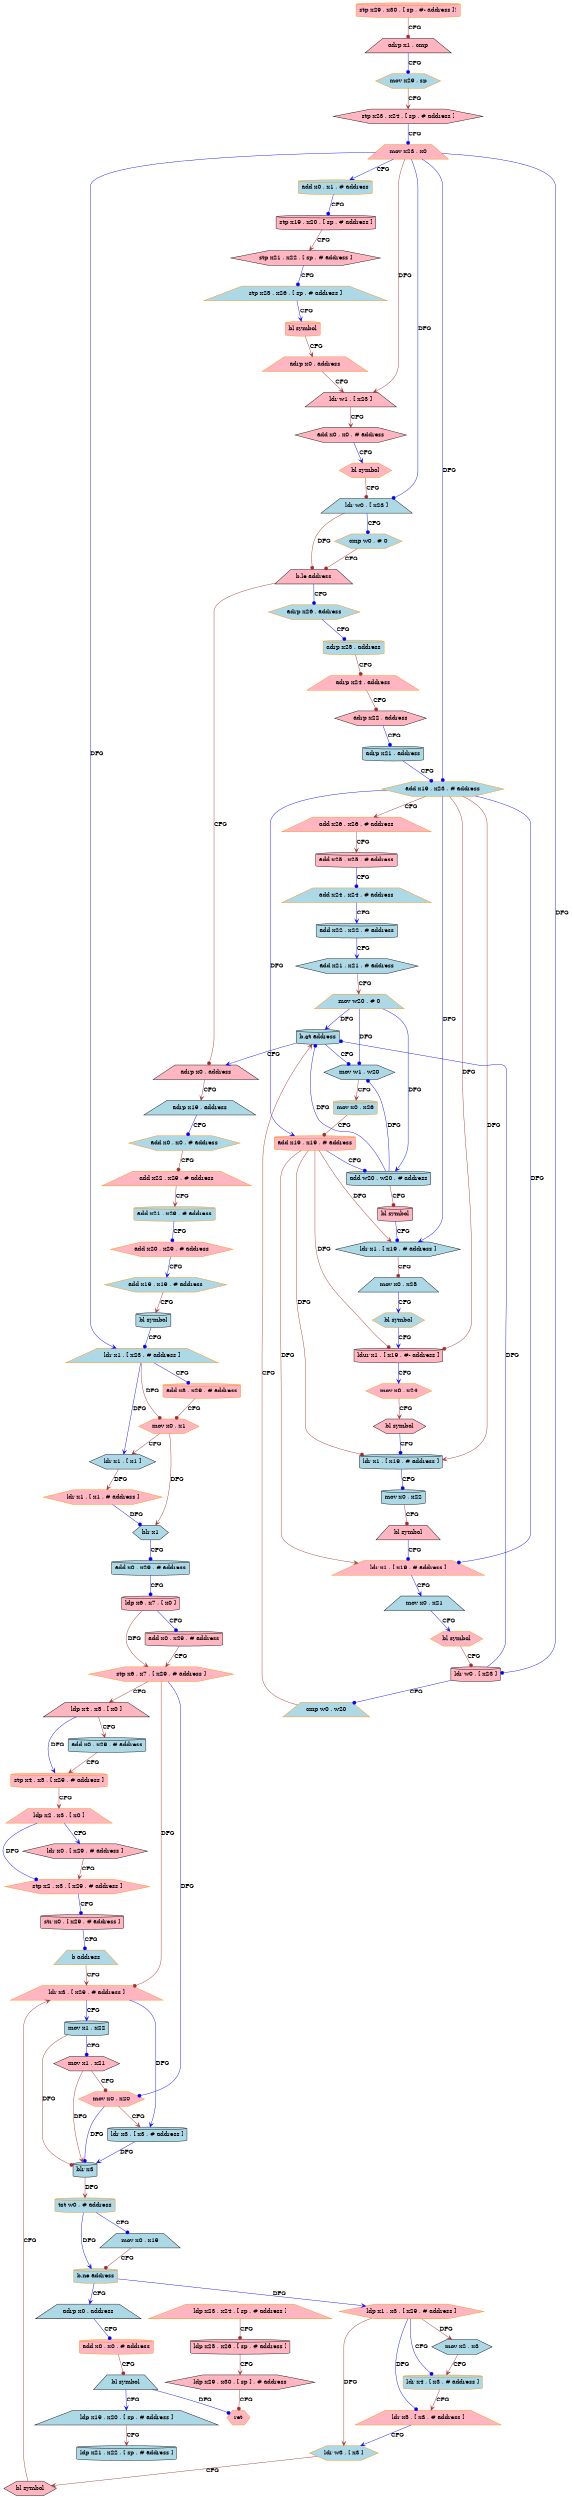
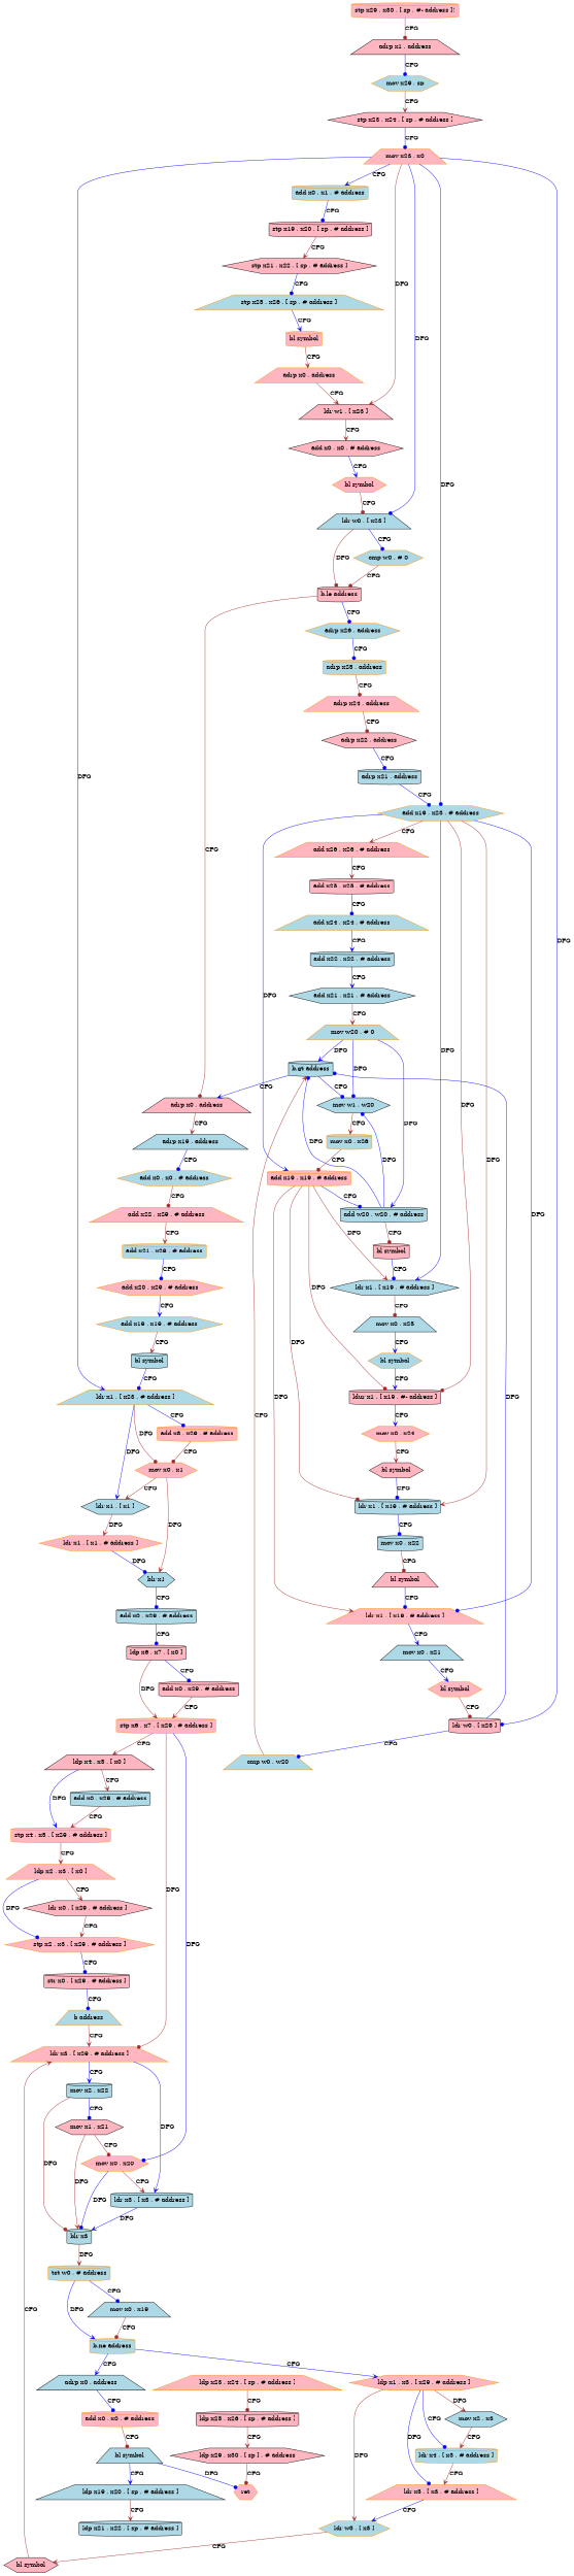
  digraph {
    node [color=black fillcolor=lightpink shape=cylinder style=filled]
    edge [arrowhead=dot color=blue]
    n1 [color=darkorange label="stp x29 , x30 , [ sp , #- address ]!"]
-   n2 [label="adrp x1 , cmp" shape=trapezium]
+   n2 [label="adrp x1 , address" shape=trapezium]
    n3 [color=darkorange fillcolor=lightblue label="mov x29 , sp" shape=hexagon]
    n4 [label="stp x23 , x24 , [ sp , # address ]" shape=hexagon]
    n5 [color=darkorange label="mov x23 , x0" shape=trapezium]
    n6 [color=darkorange fillcolor=lightblue label="add x0 , x1 , # address"]
    n7 [label="ldr w1 , [ x23 ]" shape=trapezium]
    n8 [fillcolor=lightblue label="ldr w0 , [ x23 ]" shape=trapezium]
    n9 [color=darkorange fillcolor=lightblue label="ldr x1 , [ x23 , # address ]" shape=trapezium]
    n10 [color=darkorange fillcolor=lightblue label="add x19 , x23 , # address" shape=hexagon]
    n11 [label="ldr w0 , [ x23 ]"]
    n12 [label="stp x19 , x20 , [ sp , # address ]"]
    n13 [label="add x0 , x0 , # address" shape=hexagon]
    n14 [color=darkorange fillcolor=lightblue label="cmp w0 , # 0" shape=hexagon]
-   n15 [label="b.le address" shape=trapezium]
+   n15 [label="b.le address"]
    n16 [color=darkorange label="add x8 , x29 , # address"]
    n17 [color=darkorange label="mov x0 , x1" shape=hexagon]
    n18 [fillcolor=lightblue label="ldr x1 , [ x1 ]" shape=hexagon]
    n19 [color=darkorange label="add x26 , x26 , # address" shape=trapezium]
    n20 [color=darkorange label="add x19 , x19 , # address"]
    n21 [fillcolor=lightblue label="ldr x1 , [ x19 , # address ]" shape=hexagon]
    n22 [label="ldur x1 , [ x19 , #- address ]"]
    n23 [fillcolor=lightblue label="ldr x1 , [ x19 , # address ]"]
    n24 [color=darkorange label="ldr x1 , [ x19 , # address ]" shape=trapezium]
    n25 [fillcolor=lightblue label="b.gt address"]
    n26 [color=darkorange fillcolor=lightblue label="cmp w0 , w20" shape=trapezium]
    n27 [label="stp x21 , x22 , [ sp , # address ]" shape=hexagon]
    n28 [color=darkorange fillcolor=lightblue label="stp x25 , x26 , [ sp , # address ]" shape=trapezium]
    n29 [color=darkorange label="bl symbol"]
    n30 [color=darkorange label="adrp x0 , address" shape=trapezium]
    n31 [color=darkorange label="bl symbol" shape=hexagon]
    n32 [label="adrp x0 , address" shape=trapezium]
    n33 [color=darkorange fillcolor=lightblue label="adrp x26 , address" shape=hexagon]
    n34 [fillcolor=lightblue label="adrp x19 , address" shape=trapezium]
    n35 [color=darkorange fillcolor=lightblue label="adrp x25 , address"]
    n36 [color=darkorange fillcolor=lightblue label="add x0 , x0 , # address" shape=hexagon]
    n37 [color=darkorange label="adrp x24 , address" shape=trapezium]
    n38 [color=darkorange label="add x22 , x29 , # address" shape=trapezium]
    n39 [color=darkorange fillcolor=lightblue label="add x21 , x29 , # address"]
    n40 [color=darkorange label="add x20 , x29 , # address" shape=hexagon]
    n41 [color=darkorange fillcolor=lightblue label="add x19 , x19 , # address" shape=hexagon]
    n42 [fillcolor=lightblue label="bl symbol"]
    n43 [fillcolor=lightblue label="blr x1" shape=hexagon]
    n44 [color=darkorange label="ldr x1 , [ x1 , # address ]" shape=hexagon]
    n45 [fillcolor=lightblue label="add x0 , x29 , # address"]
    n46 [label="ldp x6 , x7 , [ x0 ]"]
    n47 [label="add x0 , x29 , # address"]
-   n48 [color=darkorange label="stp x6 , x7 , [ x29 , # address ]" shape=hexagon]
+   n48 [color=darkorange label="stp x6 , x7 , [ x29 , # address ]"]
    n49 [label="ldp x4 , x5 , [ x0 ]" shape=trapezium]
    n50 [color=darkorange label="ldr x3 , [ x29 , # address ]" shape=trapezium]
    n51 [color=darkorange label="mov x0 , x20" shape=hexagon]
    n52 [fillcolor=lightblue label="add x0 , x29 , # address"]
    n53 [color=darkorange label="stp x4 , x5 , [ x29 , # address ]"]
-   n54 [fillcolor=lightblue label="mov x1 , x22"]
+   n54 [fillcolor=lightblue label="mov x2 , x22"]
    n55 [fillcolor=lightblue label="ldr x3 , [ x3 , # address ]"]
    n56 [fillcolor=lightblue label="blr x3"]
    n57 [color=darkorange label="ldp x2 , x3 , [ x0 ]" shape=trapezium]
    n58 [label="ldr x0 , [ x29 , # address ]" shape=hexagon]
    n59 [color=darkorange label="stp x2 , x3 , [ x29 , # address ]" shape=hexagon]
    n60 [label="str x0 , [ x29 , # address ]"]
    n61 [color=darkorange fillcolor=lightblue label="b address" shape=trapezium]
    n62 [label="mov x1 , x21" shape=hexagon]
    n63 [label="adrp x22 , address" shape=hexagon]
    n64 [fillcolor=lightblue label="adrp x21 , address"]
    n65 [label="add x25 , x25 , # address"]
    n66 [fillcolor=lightblue label="add w20 , w20 , # address"]
    n67 [fillcolor=lightblue label="mov x0 , x25" shape=trapezium]
    n68 [color=darkorange label="mov x0 , x24" shape=hexagon]
    n69 [fillcolor=lightblue label="mov x0 , x22"]
    n70 [fillcolor=lightblue label="mov x0 , x21" shape=trapezium]
    n71 [color=darkorange fillcolor=lightblue label="add x24 , x24 , # address" shape=trapezium]
    n72 [fillcolor=lightblue label="add x22 , x22 , # address"]
    n73 [fillcolor=lightblue label="add x21 , x21 , # address" shape=hexagon]
    n74 [color=darkorange fillcolor=lightblue label="mov w20 , # 0" shape=trapezium]
    n75 [fillcolor=lightblue label="mov w1 , w20" shape=hexagon]
    n76 [color=darkorange fillcolor=lightblue label="mov x0 , x26"]
    n77 [label="bl symbol"]
    n78 [color=darkorange fillcolor=lightblue label="tst w0 , # address"]
    n79 [fillcolor=lightblue label="mov x0 , x19" shape=trapezium]
    n80 [color=darkorange fillcolor=lightblue label="b.ne address"]
    n81 [color=darkorange label="ldp x1 , x3 , [ x29 , # address ]" shape=hexagon]
    n82 [fillcolor=lightblue label="adrp x0 , address" shape=trapezium]
    n83 [fillcolor=lightblue label="mov x2 , x3" shape=hexagon]
    n84 [color=darkorange fillcolor=lightblue label="ldr x4 , [ x3 , # address ]"]
    n85 [color=darkorange label="ldr x5 , [ x3 , # address ]" shape=trapezium]
    n86 [color=darkorange fillcolor=lightblue label="ldr w3 , [ x3 ]" shape=hexagon]
    n87 [color=darkorange label="add x0 , x0 , # address"]
    n88 [label="bl symbol" shape=hexagon]
    n89 [fillcolor=lightblue label="bl symbol" shape=trapezium]
    n90 [color=darkorange fillcolor=lightblue label="bl symbol" shape=hexagon]
    n91 [label="bl symbol" shape=hexagon]
    n92 [label="bl symbol" shape=trapezium]
    n93 [color=darkorange label="bl symbol" shape=hexagon]
    n94 [fillcolor=lightblue label="ldp x19 , x20 , [ sp , # address ]" shape=trapezium]
    n95 [color=darkorange label=ret shape=hexagon]
    n96 [fillcolor=lightblue label="ldp x21 , x22 , [ sp , # address ]"]
    n97 [color=darkorange label="ldp x23 , x24 , [ sp , # address ]" shape=trapezium]
    n98 [label="ldp x25 , x26 , [ sp , # address ]"]
    n99 [label="ldp x29 , x30 , [ sp ] , # address" shape=hexagon]
    n1 -> n2 [color=brown label=CFG]
    n2 -> n3 [label=CFG]
    n3 -> n4 [arrowhead=vee color=brown label=CFG]
    n4 -> n5 [label=CFG]
    n5 -> n6 [arrowhead=vee label=CFG]
    n5 -> n7 [arrowhead=vee color=brown label=DFG]
    n5 -> n8 [label=DFG]
    n5 -> n9 [arrowhead=vee label=DFG]
    n5 -> n10 [label=DFG]
    n5 -> n11 [label=DFG]
    n6 -> n12 [label=CFG]
    n7 -> n13 [arrowhead=vee color=brown label=CFG]
    n8 -> n14 [label=CFG]
    n8 -> n15 [color=brown label=DFG]
    n9 -> n16 [label=CFG]
    n9 -> n17 [color=brown label=DFG]
    n9 -> n18 [arrowhead=vee label=DFG]
    n10 -> n19 [arrowhead=vee color=brown label=CFG]
    n10 -> n20 [arrowhead=vee label=DFG]
    n10 -> n21 [arrowhead=vee label=DFG]
    n10 -> n22 [color=brown label=DFG]
    n10 -> n23 [arrowhead=vee color=brown label=DFG]
    n10 -> n24 [label=DFG]
    n11 -> n25 [label=DFG]
    n11 -> n26 [label=CFG]
    n12 -> n27 [arrowhead=vee color=brown label=CFG]
    n13 -> n31 [arrowhead=vee label=CFG]
    n14 -> n15 [color=brown label=CFG]
    n15 -> n32 [color=brown label=CFG]
    n15 -> n33 [label=CFG]
    n16 -> n17 [color=brown label=CFG]
    n17 -> n18 [arrowhead=vee color=brown label=CFG]
    n17 -> n43 [arrowhead=vee color=brown label=DFG]
    n18 -> n44 [arrowhead=vee color=brown label=DFG]
    n19 -> n65 [arrowhead=vee color=brown label=CFG]
    n20 -> n21 [arrowhead=vee color=brown label=DFG]
    n20 -> n22 [color=brown label=DFG]
    n20 -> n23 [color=brown label=DFG]
    n20 -> n24 [arrowhead=vee color=brown label=DFG]
    n20 -> n66 [label=CFG]
    n21 -> n67 [color=brown label=CFG]
    n22 -> n68 [arrowhead=vee label=CFG]
    n23 -> n69 [label=CFG]
    n24 -> n70 [arrowhead=vee label=CFG]
    n25 -> n32 [arrowhead=vee label=CFG]
    n25 -> n75 [label=CFG]
    n26 -> n25 [arrowhead=vee color=brown label=CFG]
    n27 -> n28 [label=CFG]
    n28 -> n29 [arrowhead=vee label=CFG]
    n29 -> n30 [arrowhead=vee color=brown label=CFG]
    n30 -> n7 [arrowhead=vee color=brown label=CFG]
    n31 -> n8 [color=brown label=CFG]
    n32 -> n34 [arrowhead=vee color=brown label=CFG]
    n33 -> n35 [label=CFG]
    n34 -> n36 [label=CFG]
    n35 -> n37 [color=brown label=CFG]
    n36 -> n38 [color=brown label=CFG]
    n37 -> n63 [color=brown label=CFG]
    n38 -> n39 [arrowhead=vee color=brown label=CFG]
    n39 -> n40 [label=CFG]
    n40 -> n41 [arrowhead=vee label=CFG]
    n41 -> n42 [arrowhead=vee color=brown label=CFG]
    n42 -> n9 [label=CFG]
    n43 -> n45 [label=CFG]
    n44 -> n43 [label=DFG]
    n45 -> n46 [label=CFG]
    n46 -> n47 [label=CFG]
    n46 -> n48 [arrowhead=vee color=brown label=DFG]
    n47 -> n48 [arrowhead=vee color=brown label=CFG]
    n48 -> n49 [arrowhead=vee color=brown label=CFG]
    n48 -> n50 [color=brown label=DFG]
    n48 -> n51 [label=DFG]
    n49 -> n52 [arrowhead=vee color=brown label=CFG]
    n49 -> n53 [arrowhead=vee label=DFG]
    n50 -> n54 [arrowhead=vee label=CFG]
    n50 -> n55 [arrowhead=vee label=DFG]
    n51 -> n55 [arrowhead=vee color=brown label=CFG]
    n51 -> n56 [label=DFG]
    n52 -> n53 [arrowhead=vee color=brown label=CFG]
    n53 -> n57 [arrowhead=vee color=brown label=CFG]
    n54 -> n56 [color=brown label=DFG]
    n54 -> n62 [label=CFG]
    n55 -> n56 [arrowhead=vee label=DFG]
    n56 -> n78 [arrowhead=vee color=brown label=DFG]
-   n57 -> n58 [arrowhead=vee label=CFG]
+   n57 -> n58 [arrowhead=vee color=brown label=CFG]
    n57 -> n59 [label=DFG]
    n58 -> n59 [arrowhead=vee color=brown label=CFG]
    n59 -> n60 [label=CFG]
    n60 -> n61 [label=CFG]
    n61 -> n50 [arrowhead=vee color=brown label=CFG]
    n62 -> n51 [color=brown label=CFG]
    n62 -> n56 [arrowhead=vee color=brown label=DFG]
    n63 -> n64 [label=CFG]
    n64 -> n10 [label=CFG]
    n65 -> n71 [label=CFG]
    n66 -> n25 [label=DFG]
    n66 -> n75 [label=DFG]
    n66 -> n77 [color=brown label=CFG]
    n67 -> n90 [arrowhead=vee label=CFG]
    n68 -> n91 [arrowhead=vee color=brown label=CFG]
    n69 -> n92 [color=brown label=CFG]
    n70 -> n93 [arrowhead=vee label=CFG]
    n71 -> n72 [arrowhead=vee label=CFG]
    n72 -> n73 [arrowhead=vee label=CFG]
    n73 -> n74 [arrowhead=vee color=brown label=CFG]
    n74 -> n25 [arrowhead=vee label=DFG]
    n74 -> n66 [arrowhead=vee label=DFG]
    n74 -> n75 [label=DFG]
    n75 -> n76 [arrowhead=vee color=brown label=CFG]
    n76 -> n20 [color=brown label=CFG]
    n77 -> n21 [label=CFG]
    n78 -> n79 [label=CFG]
    n78 -> n80 [arrowhead=vee label=DFG]
    n79 -> n80 [color=brown label=CFG]
-   n80 -> n81 [arrowhead=vee label=DFG]
+   n80 -> n81 [arrowhead=vee label=CFG]
    n80 -> n82 [arrowhead=vee label=CFG]
    n81 -> n83 [arrowhead=vee color=brown label=DFG]
    n81 -> n84 [label=CFG]
    n81 -> n85 [label=DFG]
    n81 -> n86 [arrowhead=vee color=brown label=DFG]
    n82 -> n87 [label=CFG]
    n83 -> n84 [arrowhead=vee color=brown label=CFG]
    n84 -> n85 [arrowhead=vee color=brown label=CFG]
    n85 -> n86 [arrowhead=vee label=CFG]
    n86 -> n88 [arrowhead=vee color=brown label=CFG]
    n87 -> n89 [color=brown label=CFG]
    n88 -> n50 [arrowhead=vee color=brown label=CFG]
    n89 -> n94 [arrowhead=vee label=CFG]
    n89 -> n95 [label=DFG]
    n90 -> n22 [arrowhead=vee label=CFG]
    n91 -> n23 [label=CFG]
    n92 -> n24 [label=CFG]
    n93 -> n11 [color=brown label=CFG]
    n94 -> n96 [arrowhead=vee color=brown label=CFG]
    n97 -> n98 [color=brown label=CFG]
    n98 -> n99 [arrowhead=vee color=brown label=CFG]
    n99 -> n95 [color=brown label=CFG]
  }
